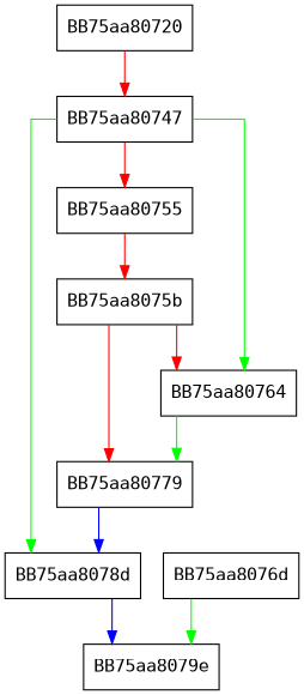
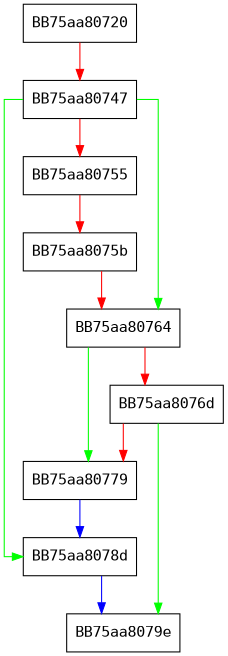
  digraph {
    fontname="DejaVu Sans Mono"
    splines=ortho
    node [fontname="DejaVu Sans Mono" shape=box]
    edge [color=red fontname="DejaVu Sans Mono"]
    BB75aa80720
    BB75aa80747
    BB75aa8078d
    BB75aa8079e
    BB75aa80755
    BB75aa80764
    BB75aa8075b
    BB75aa80779
    BB75aa8076d
    BB75aa80720 -> BB75aa80747
    BB75aa80747 -> BB75aa8078d [color=green]
    BB75aa80747 -> BB75aa80755
    BB75aa80747 -> BB75aa80764 [color=green]
    BB75aa8078d -> BB75aa8079e [color=blue]
    BB75aa80755 -> BB75aa8075b
    BB75aa80764 -> BB75aa80779 [color=green]
+   BB75aa80764 -> BB75aa8076d
    BB75aa8075b -> BB75aa80764
    BB75aa80779 -> BB75aa8078d [color=blue]
    BB75aa8076d -> BB75aa8079e [color=green]
-   BB75aa8075b -> BB75aa80779
+   BB75aa8076d -> BB75aa80779
  }
